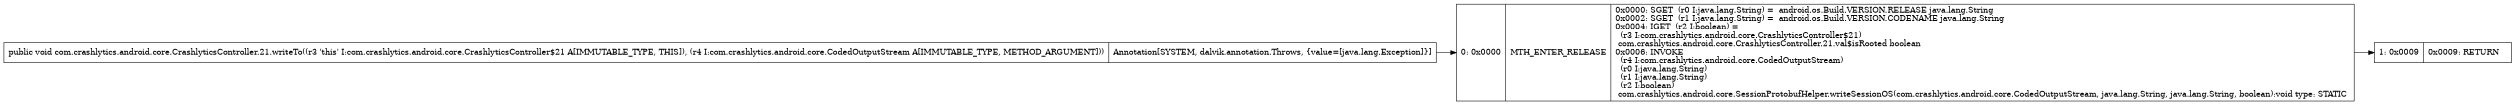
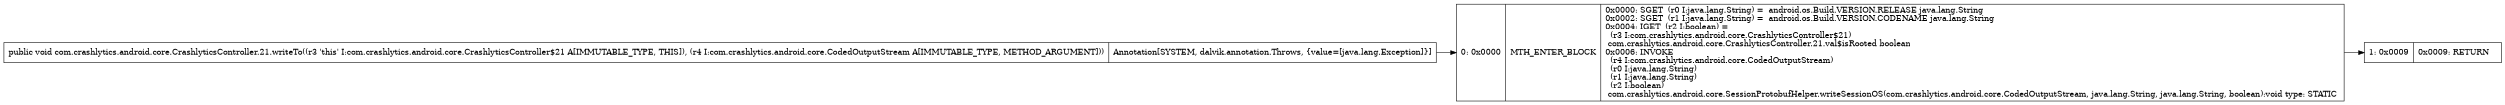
  digraph {
    rankdir=LR
    node [shape=record]
-   n1 [label="{0\:\ 0x0000|MTH_ENTER_RELEASE\l|0x0000: SGET  (r0 I:java.lang.String) =  android.os.Build.VERSION.RELEASE java.lang.String \l0x0002: SGET  (r1 I:java.lang.String) =  android.os.Build.VERSION.CODENAME java.lang.String \l0x0004: IGET  (r2 I:boolean) = \l  (r3 I:com.crashlytics.android.core.CrashlyticsController$21)\l com.crashlytics.android.core.CrashlyticsController.21.val$isRooted boolean \l0x0006: INVOKE  \l  (r4 I:com.crashlytics.android.core.CodedOutputStream)\l  (r0 I:java.lang.String)\l  (r1 I:java.lang.String)\l  (r2 I:boolean)\l com.crashlytics.android.core.SessionProtobufHelper.writeSessionOS(com.crashlytics.android.core.CodedOutputStream, java.lang.String, java.lang.String, boolean):void type: STATIC \l}"]
+   n1 [label="{0\:\ 0x0000|MTH_ENTER_BLOCK\l|0x0000: SGET  (r0 I:java.lang.String) =  android.os.Build.VERSION.RELEASE java.lang.String \l0x0002: SGET  (r1 I:java.lang.String) =  android.os.Build.VERSION.CODENAME java.lang.String \l0x0004: IGET  (r2 I:boolean) = \l  (r3 I:com.crashlytics.android.core.CrashlyticsController$21)\l com.crashlytics.android.core.CrashlyticsController.21.val$isRooted boolean \l0x0006: INVOKE  \l  (r4 I:com.crashlytics.android.core.CodedOutputStream)\l  (r0 I:java.lang.String)\l  (r1 I:java.lang.String)\l  (r2 I:boolean)\l com.crashlytics.android.core.SessionProtobufHelper.writeSessionOS(com.crashlytics.android.core.CodedOutputStream, java.lang.String, java.lang.String, boolean):void type: STATIC \l}"]
    n2 [label="{1\:\ 0x0009|0x0009: RETURN   \l}"]
    n3 [label="{public void com.crashlytics.android.core.CrashlyticsController.21.writeTo((r3 'this' I:com.crashlytics.android.core.CrashlyticsController$21 A[IMMUTABLE_TYPE, THIS]), (r4 I:com.crashlytics.android.core.CodedOutputStream A[IMMUTABLE_TYPE, METHOD_ARGUMENT]))  | Annotation[SYSTEM, dalvik.annotation.Throws, \{value=[java.lang.Exception]\}]\l}"]
    n1 -> n2
    n3 -> n1
  }
